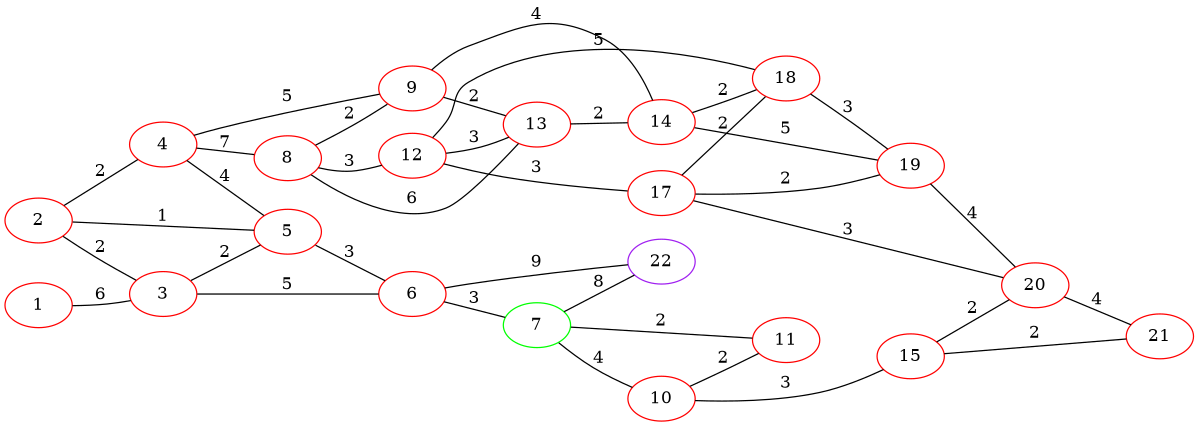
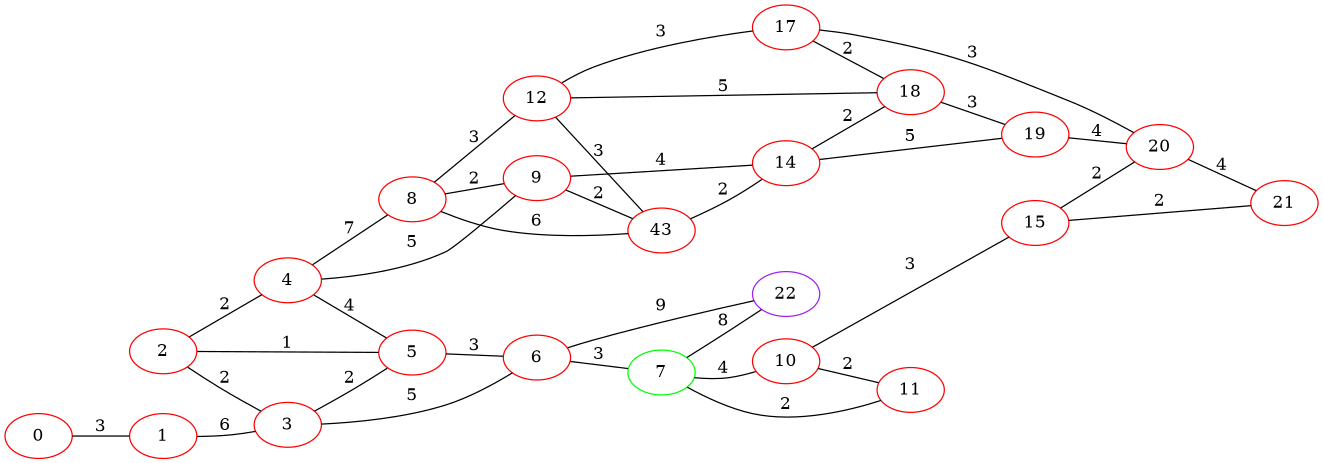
  graph {
    rankdir=LR
    node [color=red weight=1]
+   0
    1
    3
    2
    4
    5
    6
    8
    9
    7 [color=green weight=2]
    22 [color=purple weight=4]
    12
-   13
+   13 [label=43]
    14
    10
    11
    15
    17
    18
    19
    20
    21
+   0 -- 1 [label=3]
    1 -- 3 [label=6]
    3 -- 5 [label=2]
    3 -- 6 [label=5]
    2 -- 3 [label=2]
    2 -- 4 [label=2]
    2 -- 5 [label=1]
    4 -- 5 [label=4]
    4 -- 8 [label=7]
    4 -- 9 [label=5]
    5 -- 6 [label=3]
    6 -- 7 [label=3]
    6 -- 22 [label=9]
    8 -- 9 [label=2]
    8 -- 12 [label=3]
    8 -- 13 [label=6]
    9 -- 13 [label=2]
    9 -- 14 [label=4]
    7 -- 22 [label=8]
    7 -- 10 [label=4]
    7 -- 11 [label=2]
    12 -- 13 [label=3]
    12 -- 17 [label=3]
    12 -- 18 [label=5]
    13 -- 14 [label=2]
    14 -- 18 [label=2]
    14 -- 19 [label=5]
    10 -- 11 [label=2]
    10 -- 15 [label=3]
    15 -- 20 [label=2]
    15 -- 21 [label=2]
    17 -- 18 [label=2]
-   17 -- 19 [label=2]
    17 -- 20 [label=3]
    18 -- 19 [label=3]
    19 -- 20 [label=4]
    20 -- 21 [label=4]
  }
